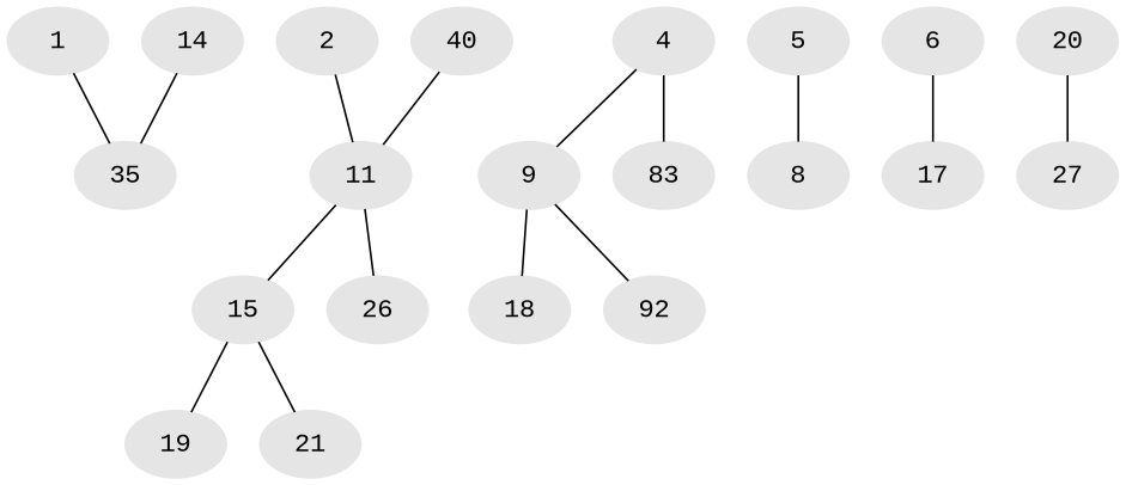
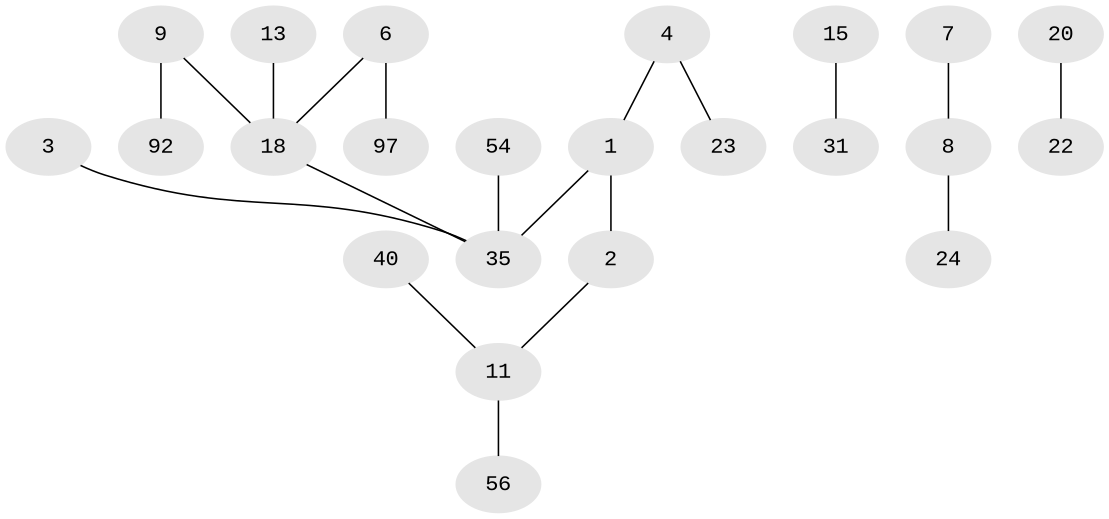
  graph {
    fontname="Liberation Mono"
    node [color=gray90 fontname="Liberation Mono" style=filled]
    edge [fontname="Liberation Mono" weight=1.0]
    1
    2
    n3 [label=35]
    11
+   3
    15
-   26
+   26 [label=56]
    4
    9
-   23 [label=83]
+   23
    18
    n12 [label=92]
    8
+   24
    6
-   17
-   7 [label=5]
+   17 [label=97]
+   7
    n18 [label=40]
-   19
-   21
-   14
+   21 [label=31]
+   13
+   14 [label=54]
    20
-   22 [label=27]
+   22
+   1 -- 2
    1 -- n3
    2 -- 11
-   11 -- 15
    11 -- 26
-   15 -- 19
+   3 -- n3
    15 -- 21
-   4 -- 9
+   4 -- 1
    4 -- 23
    9 -- 18
    9 -- n12
+   18 -- n3
+   8 -- 24
+   6 -- 18
    6 -- 17
    7 -- 8
    n18 -- 11
+   13 -- 18
    14 -- n3
    20 -- 22
  }
